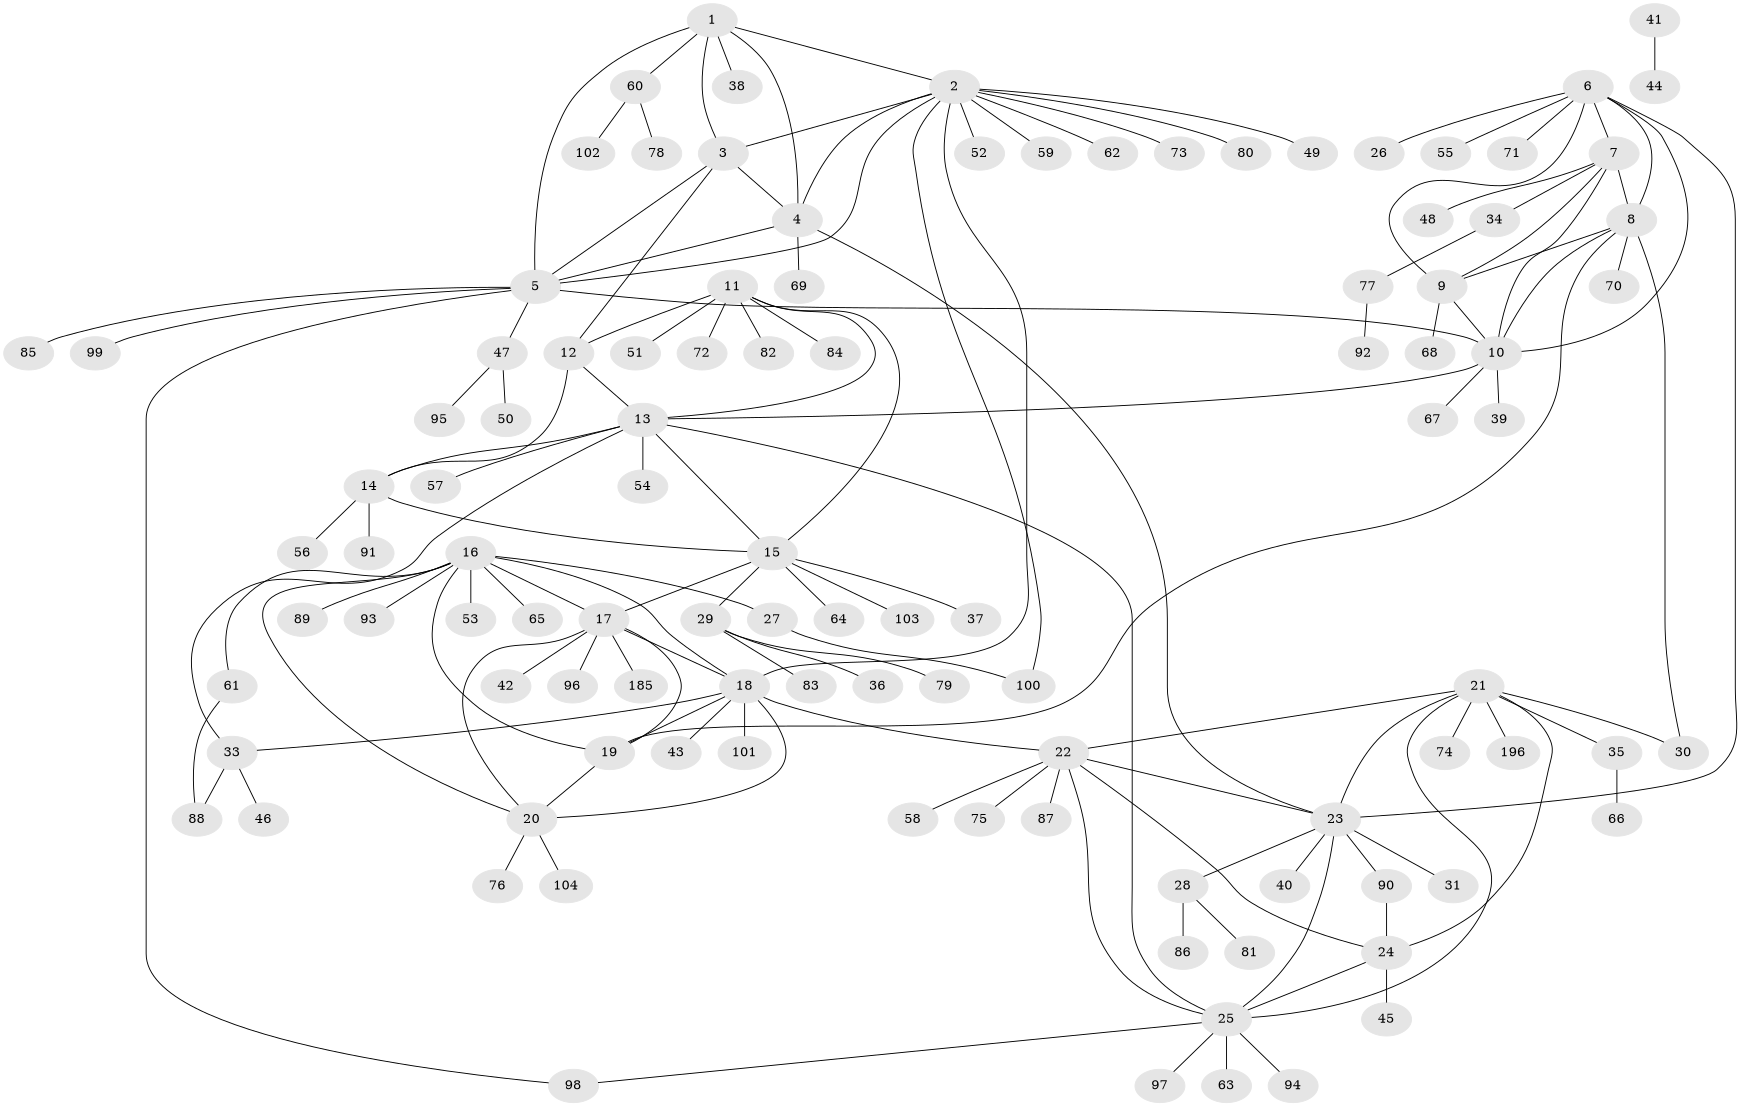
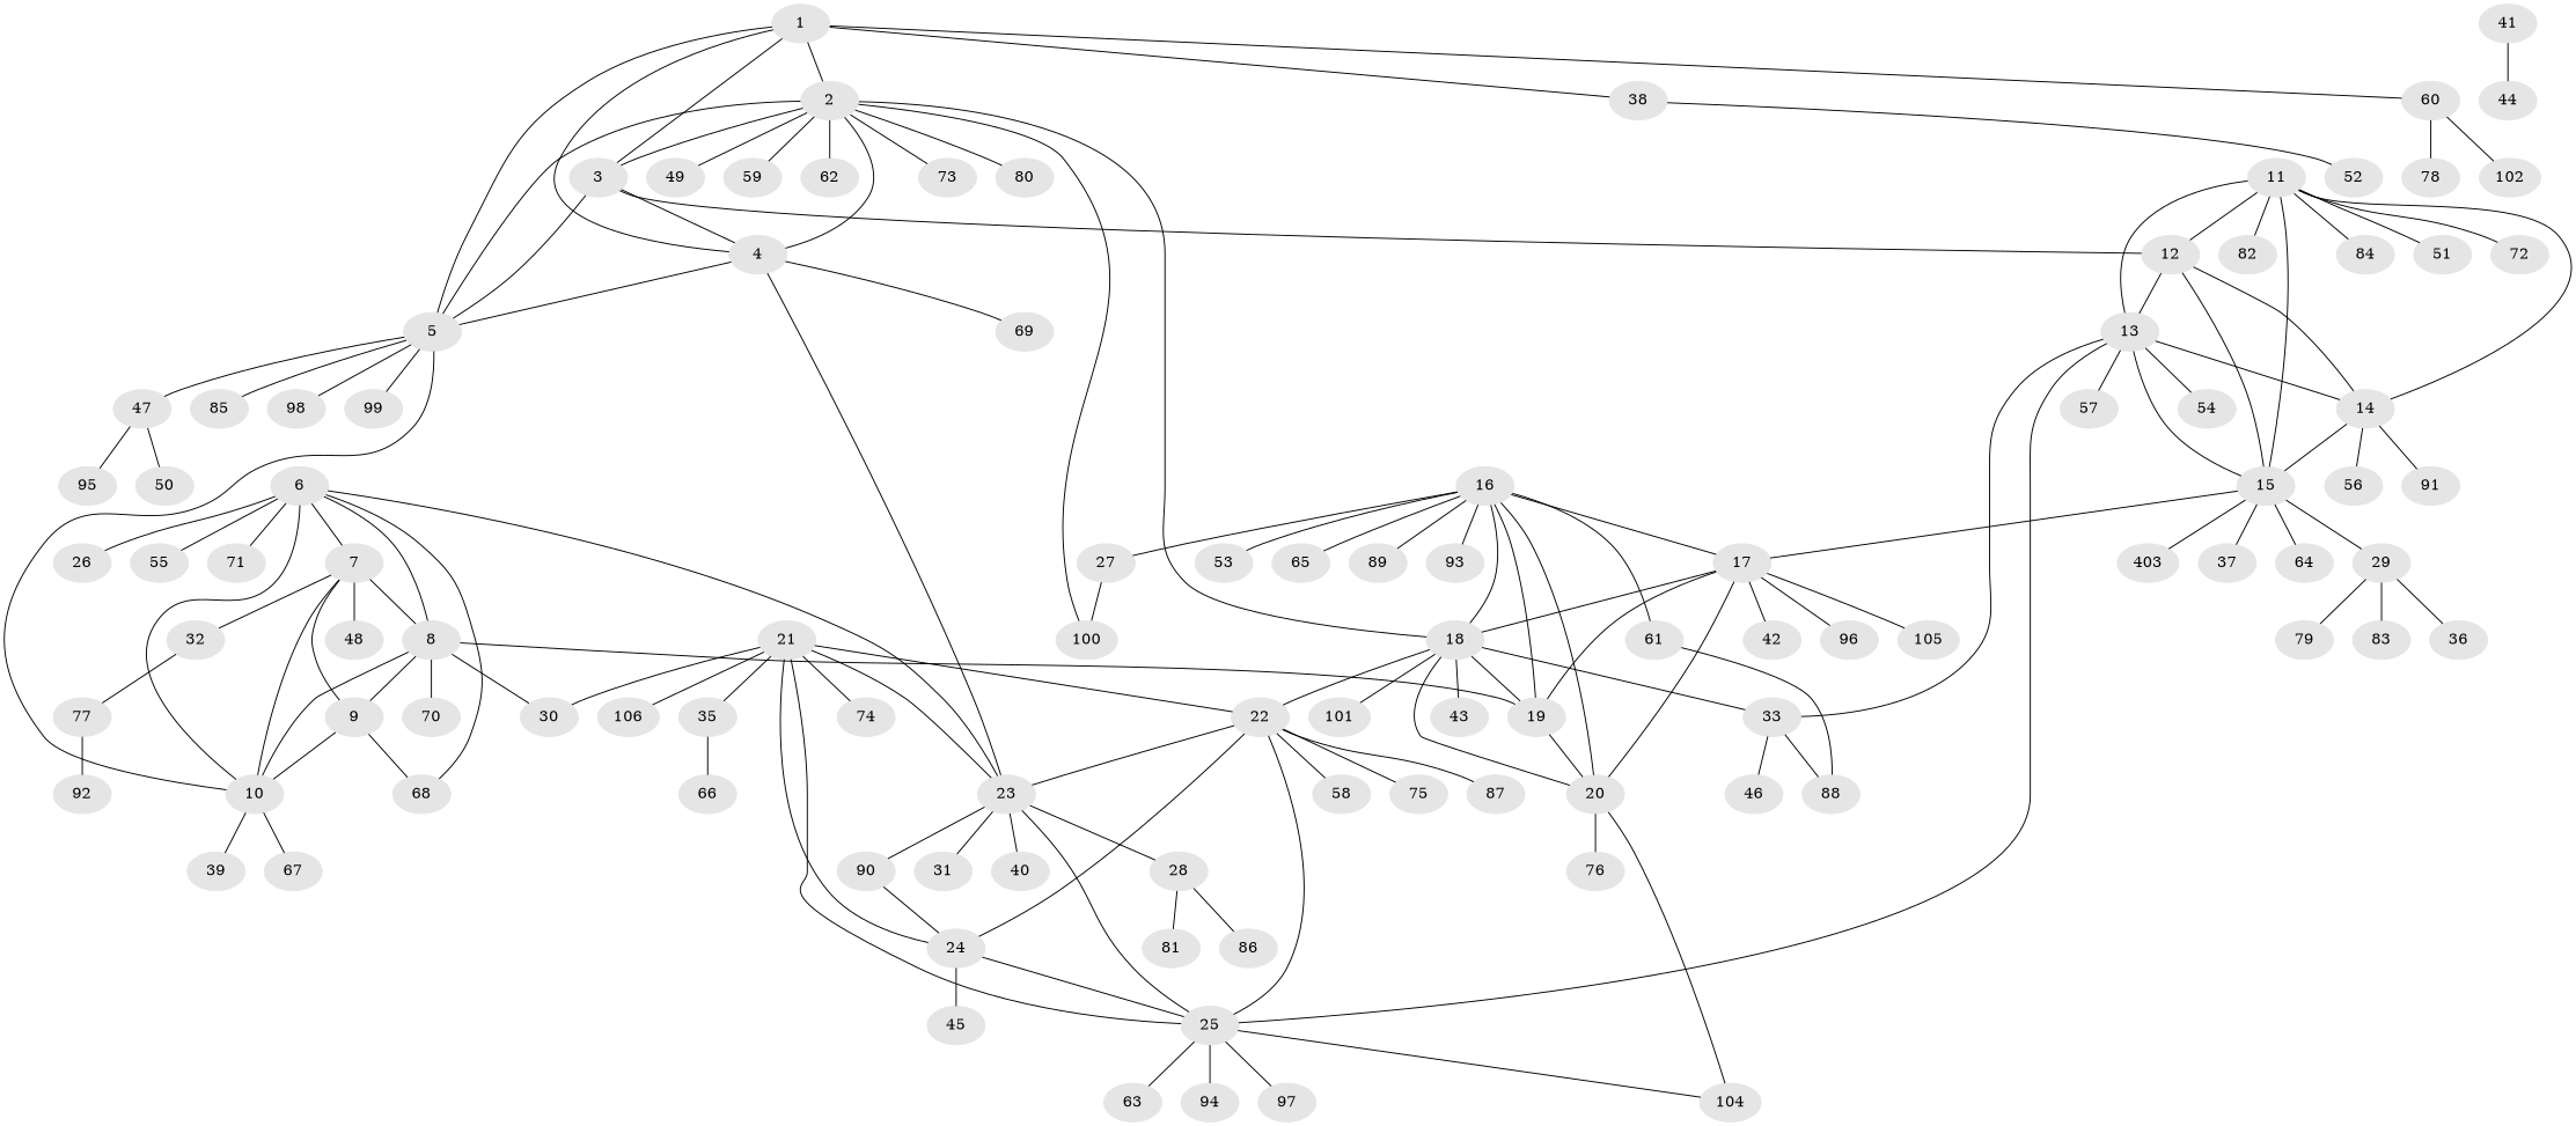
  graph {
    node [color=gray90 style=filled]
    1
    2
    3
    4
    5
    38
    60
    18
    49
    52
    59
    62
    73
    80
    100
    12
    23
    69
    10
    47
    85
    98
    99
    78
    102
    19
    33
    20
    22
    43
    101
    13
    14
    15
    25
    28
    31
    40
    90
    39
    67
    50
    95
    6
    7
    8
    9
    26
    55
    71
-   32 [label=34]
+   32
    48
    30
    70
    68
    77
    54
    57
    41
    44
    11
    51
    72
    82
    84
    56
    91
    17
    29
    37
    64
-   103
+   103 [label=403]
    63
    94
    97
    46
    88
    42
    96
-   105 [label=185]
+   105
    36
    79
    83
    16
    27
    53
    61
    65
    89
    93
    76
    104
    24
    58
    75
    87
    21
    35
    74
-   106 [label=196]
+   106
    45
    66
    81
    86
    92
    1 -- 2
    1 -- 3
    1 -- 4
    1 -- 5
    1 -- 38
    1 -- 60
    2 -- 3
    2 -- 4
    2 -- 5
    2 -- 18
    2 -- 49
-   2 -- 52
+   38 -- 52
    2 -- 59
    2 -- 62
    2 -- 73
    2 -- 80
    2 -- 100
    3 -- 4
    3 -- 5
    3 -- 12
    4 -- 5
    4 -- 23
    4 -- 69
    5 -- 10
    5 -- 47
    5 -- 85
    5 -- 98
    5 -- 99
    60 -- 78
    60 -- 102
    18 -- 19
    18 -- 33
    18 -- 20
    18 -- 22
    18 -- 43
    18 -- 101
    12 -- 13
    12 -- 14
+   12 -- 15
    23 -- 25
    23 -- 28
    23 -- 31
    23 -- 40
    23 -- 90
-   10 -- 13
    10 -- 39
    10 -- 67
    47 -- 50
    47 -- 95
    19 -- 20
    33 -- 46
    33 -- 88
    20 -- 76
    20 -- 104
    22 -- 23
    22 -- 25
    22 -- 24
    22 -- 58
    22 -- 75
    22 -- 87
    13 -- 33
    13 -- 14
    13 -- 15
    13 -- 25
    13 -- 54
    13 -- 57
    14 -- 15
    14 -- 56
    14 -- 91
    15 -- 17
    15 -- 29
    15 -- 37
    15 -- 64
    15 -- 103
-   25 -- 98
+   25 -- 104
    25 -- 63
    25 -- 94
    25 -- 97
    28 -- 81
    28 -- 86
    90 -- 24
    6 -- 23
    6 -- 10
    6 -- 7
    6 -- 8
-   6 -- 9
+   6 -- 68
    6 -- 26
    6 -- 55
    6 -- 71
    7 -- 10
    7 -- 8
    7 -- 9
    7 -- 32
    7 -- 48
    8 -- 10
    8 -- 19
    8 -- 9
    8 -- 30
    8 -- 70
    9 -- 10
    9 -- 68
    32 -- 77
    77 -- 92
    41 -- 44
    11 -- 12
    11 -- 13
+   11 -- 14
    11 -- 15
    11 -- 51
    11 -- 72
    11 -- 82
    11 -- 84
    17 -- 18
    17 -- 19
    17 -- 20
    17 -- 42
    17 -- 96
    17 -- 105
    29 -- 36
    29 -- 79
    29 -- 83
    16 -- 18
    16 -- 19
    16 -- 20
    16 -- 17
    16 -- 27
    16 -- 53
    16 -- 61
    16 -- 65
    16 -- 89
    16 -- 93
    27 -- 100
    61 -- 88
    24 -- 25
    24 -- 45
    21 -- 23
    21 -- 22
    21 -- 25
    21 -- 30
    21 -- 24
    21 -- 35
    21 -- 74
    21 -- 106
    35 -- 66
  }
